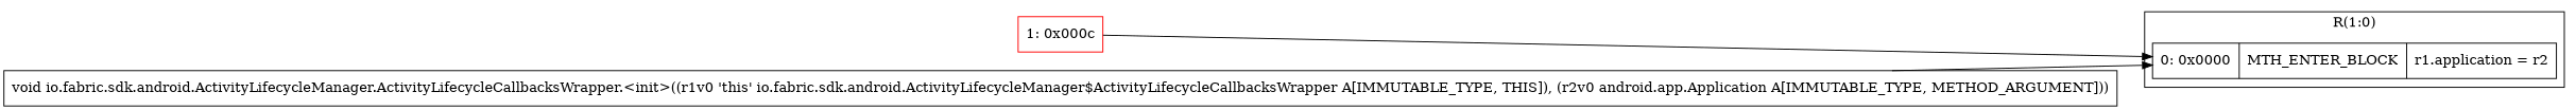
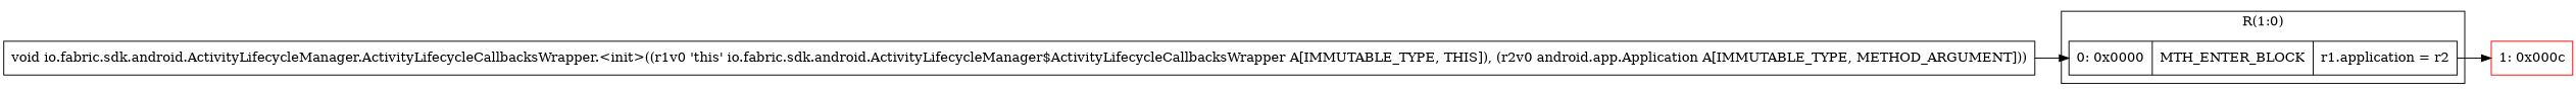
  digraph {
    rankdir=LR
    node [color=black shape=record]
    n1 [label="{0\:\ 0x0000|MTH_ENTER_BLOCK\l|r1.application = r2\l}"]
    n2 [color=red label="{1\:\ 0x000c}"]
    n3 [label="{void io.fabric.sdk.android.ActivityLifecycleManager.ActivityLifecycleCallbacksWrapper.\<init\>((r1v0 'this' io.fabric.sdk.android.ActivityLifecycleManager$ActivityLifecycleCallbacksWrapper A[IMMUTABLE_TYPE, THIS]), (r2v0 android.app.Application A[IMMUTABLE_TYPE, METHOD_ARGUMENT])) }"]
    subgraph cluster_1 {
      label="R(1:0)"
      n1
    }
-   n2 -> n1
+   n1 -> n2
    n3 -> n1
  }
